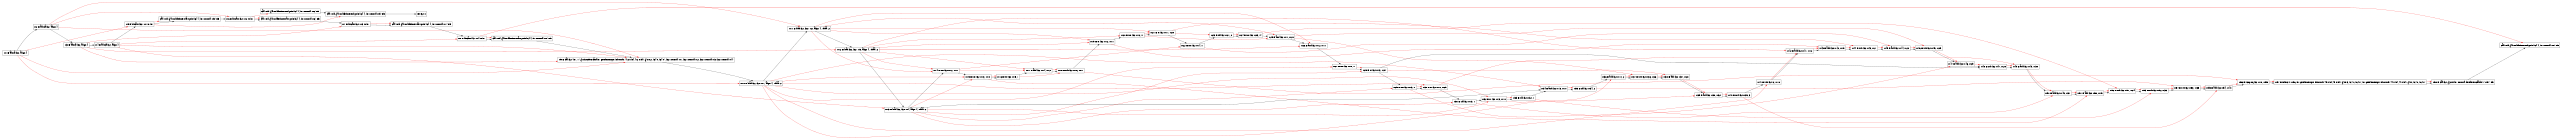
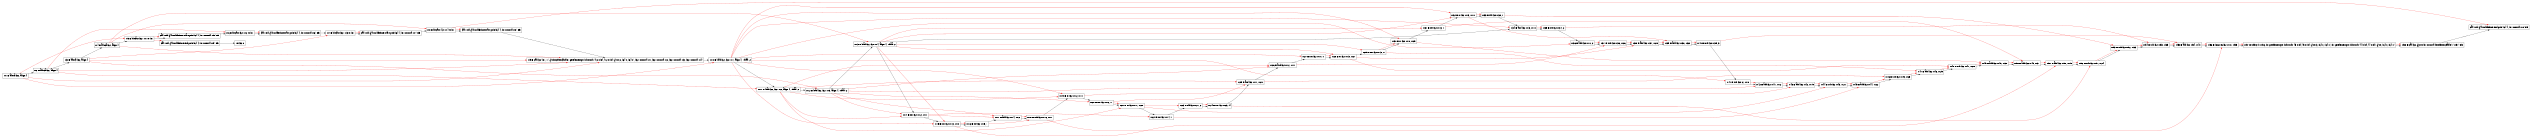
  digraph {
    rankdir=LR
    node [shape=record]
    edge [color=red]
    n1 [label="  %1 = alloca i32, align 4"]
    n2 [label="  %2 = alloca i32, align 4"]
    n3 [label="  %5 = bitcast i32* %1 to i8*"]
    n4 [label="  %9 = call i32 (i8*, ...) @__isoc99_scanf(i8* getelementptr inbounds ([12 x i8], [12 x i8]* @.str.2, i64 0, i64 0), i32* nonnull %1, i32* nonnull %2, i32* nonnull %3, i32* nonnull %4)"]
    n5 [label="  %10 = load i32, i32* %1, align 4, !tbaa !2"]
    n6 [label="  %3 = alloca i32, align 4"]
    n7 [label="  %6 = bitcast i32* %2 to i8*"]
    n8 [label="  %11 = load i32, i32* %2, align 4, !tbaa !2"]
    n9 [label="  call void @llvm.lifetime.start.p0i8(i64 4, i8* nonnull %5) #5"]
    n10 [label="  call void @llvm.lifetime.end.p0i8(i64 4, i8* nonnull %5) #5"]
    n11 [label="  %15 = xor i32 %13, %10"]
    n12 [label="  %27 = xor i32 %10, -1"]
    n13 [label="  %30 = or i32 %10, %29"]
    n14 [label="  %32 = or i32 %13, %10"]
    n15 [label="  %34 = and i32 %13, %10"]
    n16 [label="  %36 = add i32 %10, 2"]
    n17 [label="  %41 = sub i32 -2, %10"]
    n18 [label="  %4 = alloca i32, align 4"]
    n19 [label="  %7 = bitcast i32* %3 to i8*"]
    n20 [label="  %12 = load i32, i32* %3, align 4, !tbaa !2"]
    n21 [label="  call void @llvm.lifetime.start.p0i8(i64 4, i8* nonnull %6) #5"]
-   n22 [label="  call void @llvm.lifetime.end.p0i8(i64 4, i8* nonnull %6) #5"]
    n23 [label="  %14 = xor i32 %12, %11"]
    n24 [label="  %19 = or i32 %12, %11"]
    n25 [label="  %21 = or i32 %11, %20"]
    n26 [label="  %25 = and i32 %11, %20"]
    n27 [label="  %26 = and i32 %12, %11"]
    n28 [label="%8 = bitcast i42* %4 to i8*"]
    n29 [label="  %13 = load i32, i32* %4, align 4, !tbaa !2"]
    n30 [label="  call void @llvm.lifetime.start.p0i8(i64 4, i8* nonnull %7) #5"]
    n31 [label="  %17 = add i32 %14, %12"]
    n32 [label="  %20 = xor i32 %12, -1"]
    n33 [label="  %42 = add i32 %41, %12"]
    n34 [label="  call void @llvm.lifetime.start.p0i8(i64 4, i8* nonnull %8) #5"]
    n35 [label="  call void @llvm.lifetime.end.p0i8(i64 4, i8* nonnull %8) #5"]
    n36 [label="  %28 = or i32 %13, %27"]
    n37 [label="  %29 = xor i32 %13, -1"]
    n38 [label="  %31 = shl i32 %13, 1"]
    n39 [label="  ret i32 0"]
    n40 [label="  %16 = shl i32 %15, 1"]
    n41 [label="  %51 = add i32 %50, %15"]
    n42 [label="  %49 = add i32 %48, %30"]
    n43 [label="  %33 = shl i32 %32, 1"]
    n44 [label="  %39 = add i32 %38, %32"]
    n45 [label="  %35 = shl i32 %34, 2"]
    n46 [label="  %37 = sub i32 %36, %26"]
    n47 [label="  %22 = xor i32 %14, -1"]
    n48 [label="  %43 = add i32 %42, %19"]
    n49 [label="  %23 = shl i32 %21, 2"]
    n50 [label="  %44 = sub i32 %43, %21"]
    n51 [label="  %46 = sub i32 %45, %25"]
    n52 [label="  %18 = sub i32 %16, %17"]
    n53 [label="  %38 = add i32 %37, %28"]
    n54 [label="  %48 = sub i32 %47, %28"]
    n55 [label="  %47 = add i32 %46, %29"]
    n56 [label="  %50 = add i32 %49, %31"]
    n57 [label="  %45 = add i32 %44, %22"]
    n58 [label="  %52 = sub i32 %51, %24"]
    n59 [label="  %56 = icmp eq i32 %18, %55"]
    n60 [label="  %57 = select i1 %56, i8* getelementptr inbounds ([5 x i8], [5 x i8]* @str.3, i64 0, i64 0), i8* getelementptr inbounds ([4 x i8], [4 x i8]* @str, i64 0, i64 0)"]
    n61 [label="  %24 = xor i32 %23, -4"]
    n62 [label="  %53 = sub i32 %52, %33"]
    n63 [label="  %40 = mul i32 %39, 3"]
    n64 [label="  %54 = sub i32 %53, %35"]
    n65 [label="  %55 = add i32 %54, %40"]
    n66 [label="  %58 = call i32 @puts(i8* nonnull dereferenceable(1) %57) #5"]
    n1 -> n2 [color=""]
    n1 -> n3
    n1 -> n4
    n1 -> n5
    n2 -> n4
    n2 -> n6 [color=""]
    n2 -> n7
    n2 -> n8
    n3 -> n9 [color=""]
    n3 -> n9
    n3 -> n10
    n4 -> n5 [color=""]
    n5 -> n8 [color=""]
    n5 -> n11
    n5 -> n12
    n5 -> n13
    n5 -> n14
    n5 -> n15
    n5 -> n16
    n5 -> n17
    n6 -> n4
    n6 -> n18 [color=""]
    n6 -> n19
    n6 -> n20
    n7 -> n21 [color=""]
    n7 -> n21
-   n7 -> n22
    n8 -> n20 [color=""]
    n8 -> n23
    n8 -> n24
    n8 -> n25
    n8 -> n26
    n8 -> n27
    n9 -> n7 [color=""]
    n10 -> n39 [color=""]
    n11 -> n40 [color=""]
    n11 -> n40
    n11 -> n41
    n12 -> n36 [color=""]
    n12 -> n36
    n13 -> n38 [color=""]
    n13 -> n42
    n14 -> n43 [color=""]
    n14 -> n43
    n14 -> n44
    n15 -> n45 [color=""]
    n15 -> n45
    n16 -> n46 [color=""]
    n16 -> n46
    n17 -> n33 [color=""]
    n17 -> n33
    n18 -> n3 [color=""]
    n18 -> n4
    n18 -> n28
    n18 -> n29
    n19 -> n30 [color=""]
    n19 -> n30
    n20 -> n23
-   n20 -> n24
+   n5 -> n24
    n20 -> n27
    n20 -> n29 [color=""]
    n20 -> n31
    n20 -> n32
    n20 -> n33
    n21 -> n19 [color=""]
-   n22 -> n10 [color=""]
    n23 -> n11 [color=""]
    n23 -> n31
    n23 -> n47
    n24 -> n32 [color=""]
    n24 -> n48
    n25 -> n47 [color=""]
    n25 -> n49
    n25 -> n50
    n26 -> n27 [color=""]
    n26 -> n51
    n27 -> n12 [color=""]
-   n26 -> n46
+   n27 -> n46
    n28 -> n34 [color=""]
    n28 -> n34
    n28 -> n35
    n29 -> n11
    n29 -> n14
    n29 -> n15 [color=black]
    n29 -> n23 [color=""]
    n29 -> n36
    n29 -> n37
    n29 -> n38
    n30 -> n28 [color=""]
    n31 -> n52 [color=""]
    n31 -> n52
    n32 -> n25 [color=""]
    n32 -> n25
    n32 -> n26
    n33 -> n48 [color=""]
    n33 -> n48
    n34 -> n4 [color=""]
    n36 -> n37 [color=""]
    n36 -> n53
-   n36 -> n54 [color=black]
+   n36 -> n54
    n37 -> n13 [color=""]
    n37 -> n13
    n37 -> n55
    n38 -> n14 [color=""]
    n38 -> n56
    n40 -> n31 [color=""]
    n40 -> n52
    n41 -> n58 [color=""]
    n41 -> n58
    n42 -> n56 [color=""]
    n42 -> n56
    n43 -> n15 [color=""]
    n43 -> n62
    n44 -> n63 [color=""]
    n44 -> n63
    n45 -> n16 [color=""]
    n45 -> n64
    n46 -> n53 [color=""]
    n46 -> n53
    n47 -> n49 [color=""]
    n47 -> n57
    n48 -> n50 [color=""]
    n48 -> n50
    n49 -> n61 [color=""]
    n49 -> n61
    n50 -> n57 [color=""]
    n50 -> n57
    n51 -> n55 [color=""]
    n51 -> n55
    n52 -> n24 [color=""]
    n52 -> n59
    n53 -> n44 [color=""]
    n53 -> n44
    n54 -> n42 [color=""]
    n54 -> n42
    n55 -> n54 [color=""]
    n55 -> n54
    n56 -> n41 [color=""]
    n56 -> n41
    n57 -> n51 [color=""]
    n57 -> n51
    n58 -> n62 [color=""]
    n58 -> n62
    n59 -> n60 [color=""]
    n59 -> n60
    n60 -> n66 [color=""]
    n60 -> n66
    n61 -> n26 [color=""]
    n61 -> n58
    n62 -> n64 [color=""]
    n62 -> n64
    n63 -> n17 [color=""]
    n63 -> n65
    n64 -> n65 [color=""]
    n64 -> n65
    n65 -> n59 [color=""]
    n65 -> n59
    n66 -> n35 [color=""]
  }
